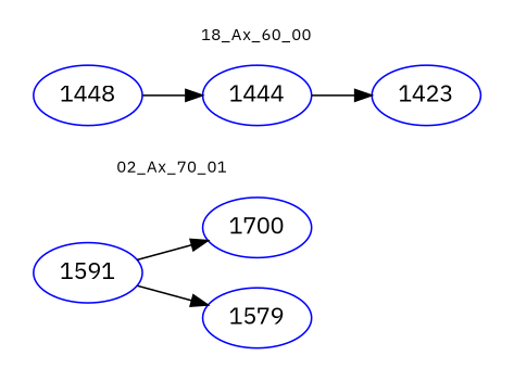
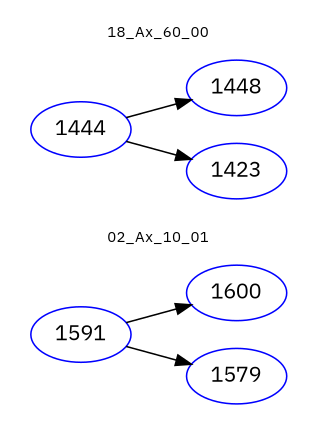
  digraph {
    fontname="IBM Plex Sans"
    rankdir=LR
    node [color=blue fontname="IBM Plex Sans"]
    edge [color=black fontname="IBM Plex Sans"]
    n1 [label=1591]
    n2 [label=1579]
-   n3 [label=1700]
+   n3 [label=1600]
    n4 [label=1444]
    n5 [label=1423]
    n6 [label=1448]
    subgraph cluster_1 {
      color=white
      fontsize=10
-     label="02_Ax_70_01"
+     label="02_Ax_10_01"
      n1
      n2
      n3
    }
    subgraph cluster_2 {
      color=white
      fontsize=10
      label="18_Ax_60_00"
      n4
      n5
      n6
    }
    n1 -> n2
    n1 -> n3
    n4 -> n5
-   n6 -> n4
+   n4 -> n6
  }
